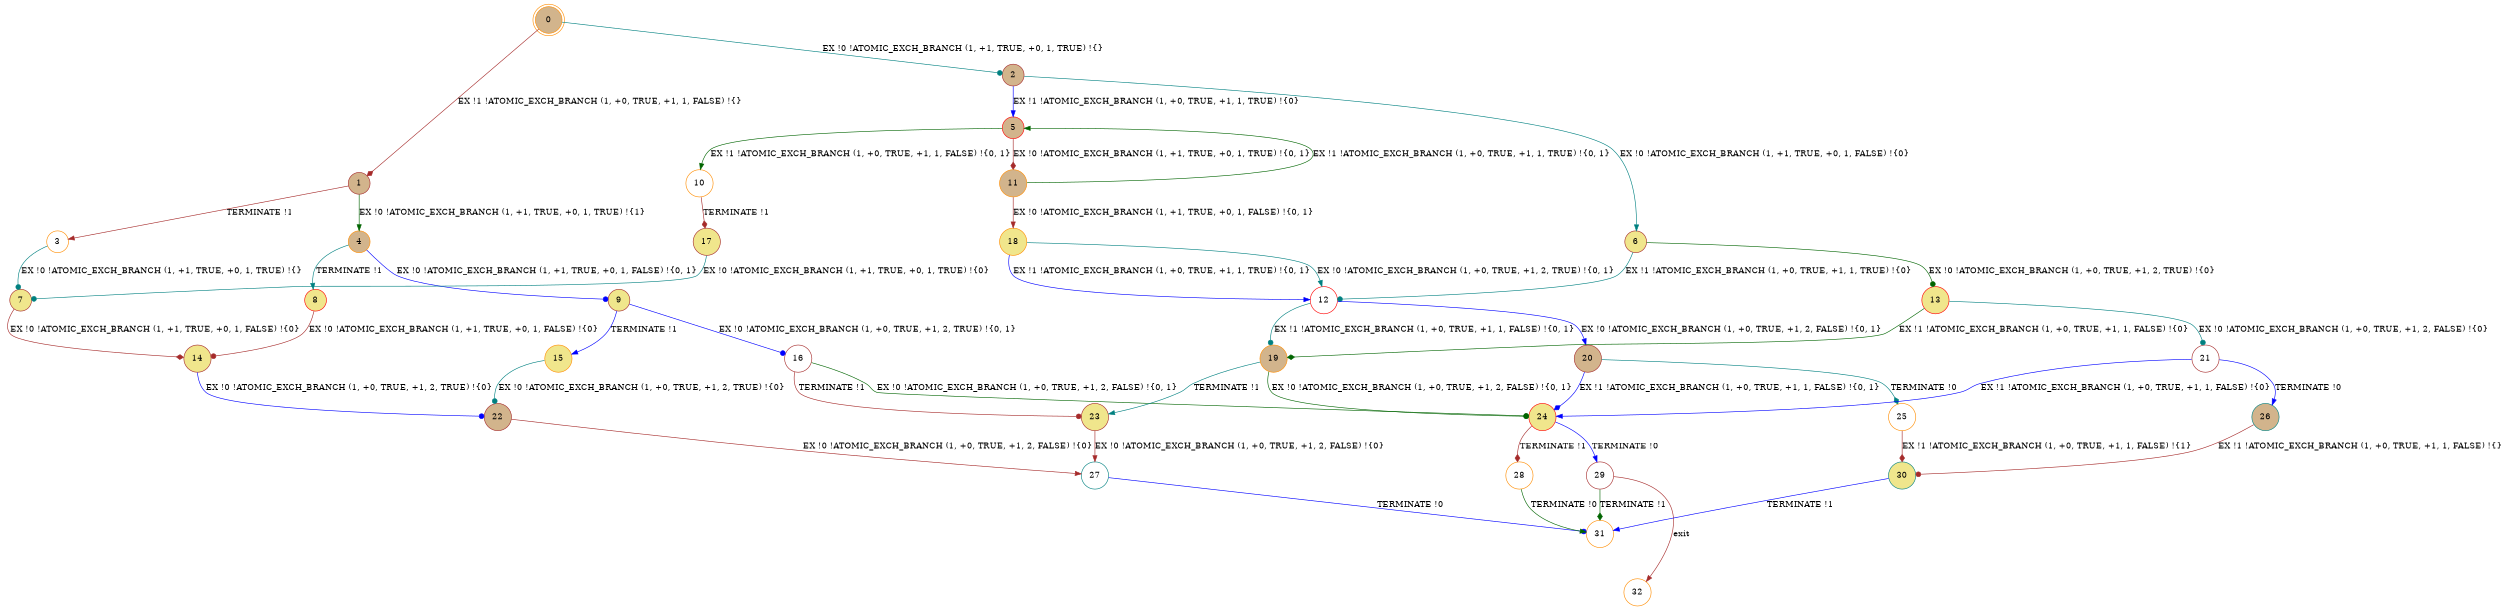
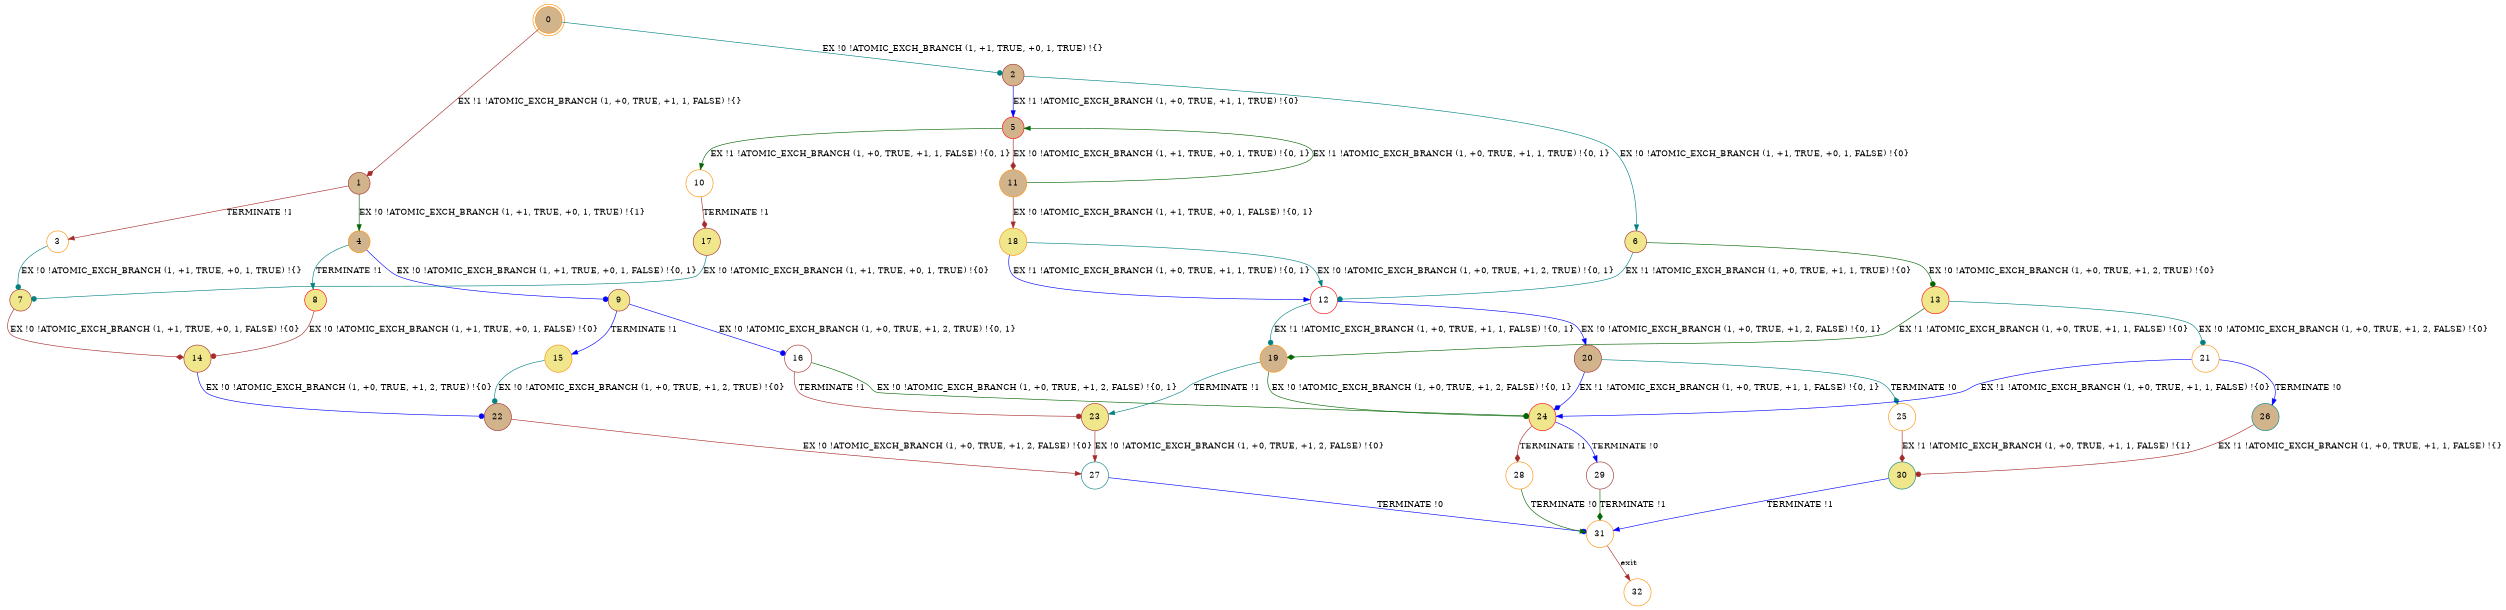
  digraph {
    node [color=darkorange fillcolor=khaki shape=circle style=filled]
    edge [arrowhead=normal color=brown]
    0 [fillcolor=tan peripheries=2]
    1 [color=brown fillcolor=tan]
    2 [color=brown fillcolor=tan]
    3 [fillcolor=white]
    4 [fillcolor=tan]
    5 [color=red fillcolor=tan]
    6 [color=brown]
    7 [color=brown]
    8 [color=red]
    9 [color=brown]
    10 [fillcolor=white]
    11 [fillcolor=tan]
    12 [color=red fillcolor=white]
    13 [color=red]
    14 [color=brown]
    15
    16 [color=brown fillcolor=white]
    17 [color=brown]
    18
    19 [fillcolor=tan]
    20 [color=brown fillcolor=tan]
-   21 [color=brown fillcolor=white]
+   21 [fillcolor=white]
    22 [color=brown fillcolor=tan]
    23 [color=brown]
    24 [color=red]
    25 [fillcolor=white]
    26 [color=teal fillcolor=tan]
    27 [color=teal fillcolor=white]
    28 [fillcolor=white]
    29 [color=brown fillcolor=white]
    30 [color=teal]
    31 [fillcolor=white]
    32 [fillcolor=white]
    0 -> 1 [arrowhead=diamond label="EX !1 !ATOMIC_EXCH_BRANCH (1, +0, TRUE, +1, 1, FALSE) !{}"]
    0 -> 2 [arrowhead=dot color=teal label="EX !0 !ATOMIC_EXCH_BRANCH (1, +1, TRUE, +0, 1, TRUE) !{}"]
    1 -> 3 [label="TERMINATE !1"]
    1 -> 4 [color=darkgreen label="EX !0 !ATOMIC_EXCH_BRANCH (1, +1, TRUE, +0, 1, TRUE) !{1}"]
    2 -> 5 [color=blue label="EX !1 !ATOMIC_EXCH_BRANCH (1, +0, TRUE, +1, 1, TRUE) !{0}"]
    2 -> 6 [color=teal label="EX !0 !ATOMIC_EXCH_BRANCH (1, +1, TRUE, +0, 1, FALSE) !{0}"]
    3 -> 7 [arrowhead=dot color=teal label="EX !0 !ATOMIC_EXCH_BRANCH (1, +1, TRUE, +0, 1, TRUE) !{}"]
    4 -> 8 [color=teal label="TERMINATE !1"]
    4 -> 9 [arrowhead=dot color=blue label="EX !0 !ATOMIC_EXCH_BRANCH (1, +1, TRUE, +0, 1, FALSE) !{0, 1}"]
    5 -> 10 [color=darkgreen label="EX !1 !ATOMIC_EXCH_BRANCH (1, +0, TRUE, +1, 1, FALSE) !{0, 1}"]
    5 -> 11 [arrowhead=diamond label="EX !0 !ATOMIC_EXCH_BRANCH (1, +1, TRUE, +0, 1, TRUE) !{0, 1}"]
    6 -> 12 [arrowhead=dot color=teal label="EX !1 !ATOMIC_EXCH_BRANCH (1, +0, TRUE, +1, 1, TRUE) !{0}"]
    6 -> 13 [arrowhead=dot color=darkgreen label="EX !0 !ATOMIC_EXCH_BRANCH (1, +0, TRUE, +1, 2, TRUE) !{0}"]
    7 -> 14 [arrowhead=diamond label="EX !0 !ATOMIC_EXCH_BRANCH (1, +1, TRUE, +0, 1, FALSE) !{0}"]
    8 -> 14 [arrowhead=dot label="EX !0 !ATOMIC_EXCH_BRANCH (1, +1, TRUE, +0, 1, FALSE) !{0}"]
    9 -> 15 [color=blue label="TERMINATE !1"]
    9 -> 16 [arrowhead=dot color=blue label="EX !0 !ATOMIC_EXCH_BRANCH (1, +0, TRUE, +1, 2, TRUE) !{0, 1}"]
    10 -> 17 [arrowhead=diamond label="TERMINATE !1"]
    11 -> 5 [color=darkgreen label="EX !1 !ATOMIC_EXCH_BRANCH (1, +0, TRUE, +1, 1, TRUE) !{0, 1}"]
    11 -> 18 [label="EX !0 !ATOMIC_EXCH_BRANCH (1, +1, TRUE, +0, 1, FALSE) !{0, 1}"]
    12 -> 19 [arrowhead=dot color=teal label="EX !1 !ATOMIC_EXCH_BRANCH (1, +0, TRUE, +1, 1, FALSE) !{0, 1}"]
    12 -> 20 [color=blue label="EX !0 !ATOMIC_EXCH_BRANCH (1, +0, TRUE, +1, 2, FALSE) !{0, 1}"]
    13 -> 19 [arrowhead=diamond color=darkgreen label="EX !1 !ATOMIC_EXCH_BRANCH (1, +0, TRUE, +1, 1, FALSE) !{0}"]
    13 -> 21 [arrowhead=dot color=teal label="EX !0 !ATOMIC_EXCH_BRANCH (1, +0, TRUE, +1, 2, FALSE) !{0}"]
    14 -> 22 [arrowhead=dot color=blue label="EX !0 !ATOMIC_EXCH_BRANCH (1, +0, TRUE, +1, 2, TRUE) !{0}"]
    15 -> 22 [arrowhead=dot color=teal label="EX !0 !ATOMIC_EXCH_BRANCH (1, +0, TRUE, +1, 2, TRUE) !{0}"]
    16 -> 23 [arrowhead=dot label="TERMINATE !1"]
    16 -> 24 [arrowhead=dot color=darkgreen label="EX !0 !ATOMIC_EXCH_BRANCH (1, +0, TRUE, +1, 2, FALSE) !{0, 1}"]
    17 -> 7 [arrowhead=dot color=teal label="EX !0 !ATOMIC_EXCH_BRANCH (1, +1, TRUE, +0, 1, TRUE) !{0}"]
    18 -> 12 [color=blue label="EX !1 !ATOMIC_EXCH_BRANCH (1, +0, TRUE, +1, 1, TRUE) !{0, 1}"]
    18 -> 12 [color=teal label="EX !0 !ATOMIC_EXCH_BRANCH (1, +0, TRUE, +1, 2, TRUE) !{0, 1}"]
    19 -> 23 [color=teal label="TERMINATE !1"]
    19 -> 24 [arrowhead=dot color=darkgreen label="EX !0 !ATOMIC_EXCH_BRANCH (1, +0, TRUE, +1, 2, FALSE) !{0, 1}"]
    20 -> 24 [arrowhead=diamond color=blue label="EX !1 !ATOMIC_EXCH_BRANCH (1, +0, TRUE, +1, 1, FALSE) !{0, 1}"]
    20 -> 25 [arrowhead=diamond color=teal label="TERMINATE !0"]
    21 -> 24 [color=blue label="EX !1 !ATOMIC_EXCH_BRANCH (1, +0, TRUE, +1, 1, FALSE) !{0}"]
    21 -> 26 [color=blue label="TERMINATE !0"]
    22 -> 27 [label="EX !0 !ATOMIC_EXCH_BRANCH (1, +0, TRUE, +1, 2, FALSE) !{0}"]
    23 -> 27 [label="EX !0 !ATOMIC_EXCH_BRANCH (1, +0, TRUE, +1, 2, FALSE) !{0}"]
    24 -> 28 [arrowhead=diamond label="TERMINATE !1"]
    24 -> 29 [color=blue label="TERMINATE !0"]
    25 -> 30 [arrowhead=diamond label="EX !1 !ATOMIC_EXCH_BRANCH (1, +0, TRUE, +1, 1, FALSE) !{1}"]
    26 -> 30 [arrowhead=dot label="EX !1 !ATOMIC_EXCH_BRANCH (1, +0, TRUE, +1, 1, FALSE) !{}"]
    27 -> 31 [arrowhead=dot color=blue label="TERMINATE !0"]
    28 -> 31 [color=darkgreen label="TERMINATE !0"]
    29 -> 31 [arrowhead=diamond color=darkgreen label="TERMINATE !1"]
    30 -> 31 [color=blue label="TERMINATE !1"]
-   29 -> 32 [label=exit]
+   31 -> 32 [label=exit]
  }
